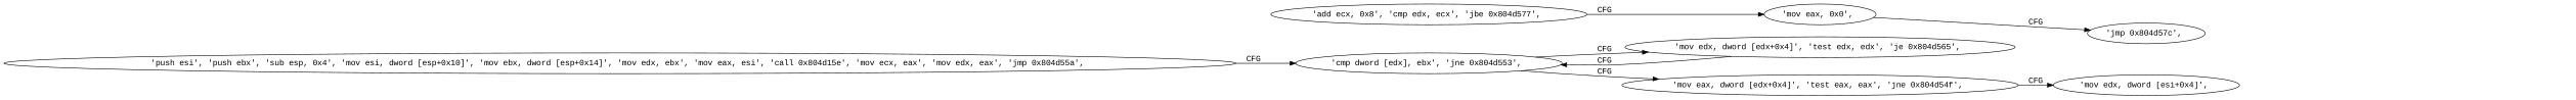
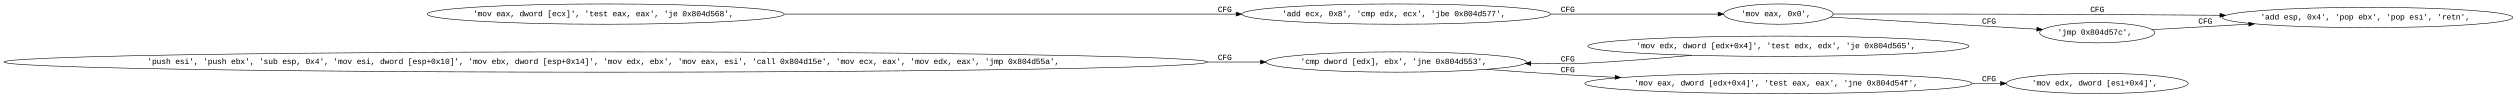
  digraph {
    fontname="Liberation Mono"
    rankdir=LR
    node [fontname="Liberation Mono"]
    edge [fontname="Liberation Mono"]
    n1 [label="'push esi', 'push ebx', 'sub esp, 0x4', 'mov esi, dword [esp+0x10]', 'mov ebx, dword [esp+0x14]', 'mov edx, ebx', 'mov eax, esi', 'call 0x804d15e', 'mov ecx, eax', 'mov edx, eax', 'jmp 0x804d55a', "]
    n2 [label="'cmp dword [edx], ebx', 'jne 0x804d553', "]
    n3 [label="'mov edx, dword [edx+0x4]', 'test edx, edx', 'je 0x804d565', "]
    n4 [label="'mov eax, dword [edx+0x4]', 'test eax, eax', 'jne 0x804d54f', "]
    n5 [label="'mov edx, dword [esi+0x4]', "]
    n6 [label="'add ecx, 0x8', 'cmp edx, ecx', 'jbe 0x804d577', "]
    n7 [label="'mov eax, 0x0', "]
+   n8 [label="'add esp, 0x4', 'pop ebx', 'pop esi', 'retn', "]
    n9 [label="'jmp 0x804d57c', "]
+   n10 [label="'mov eax, dword [ecx]', 'test eax, eax', 'je 0x804d568', "]
    n1 -> n2 [label=CFG]
-   n2 -> n3 [label=CFG]
    n2 -> n4 [label=CFG]
    n3 -> n2 [label=CFG]
    n4 -> n5 [label=CFG]
    n6 -> n7 [label=CFG]
+   n7 -> n8 [label=CFG]
    n7 -> n9 [label=CFG]
+   n9 -> n8 [label=CFG]
+   n10 -> n6 [label=CFG]
  }
